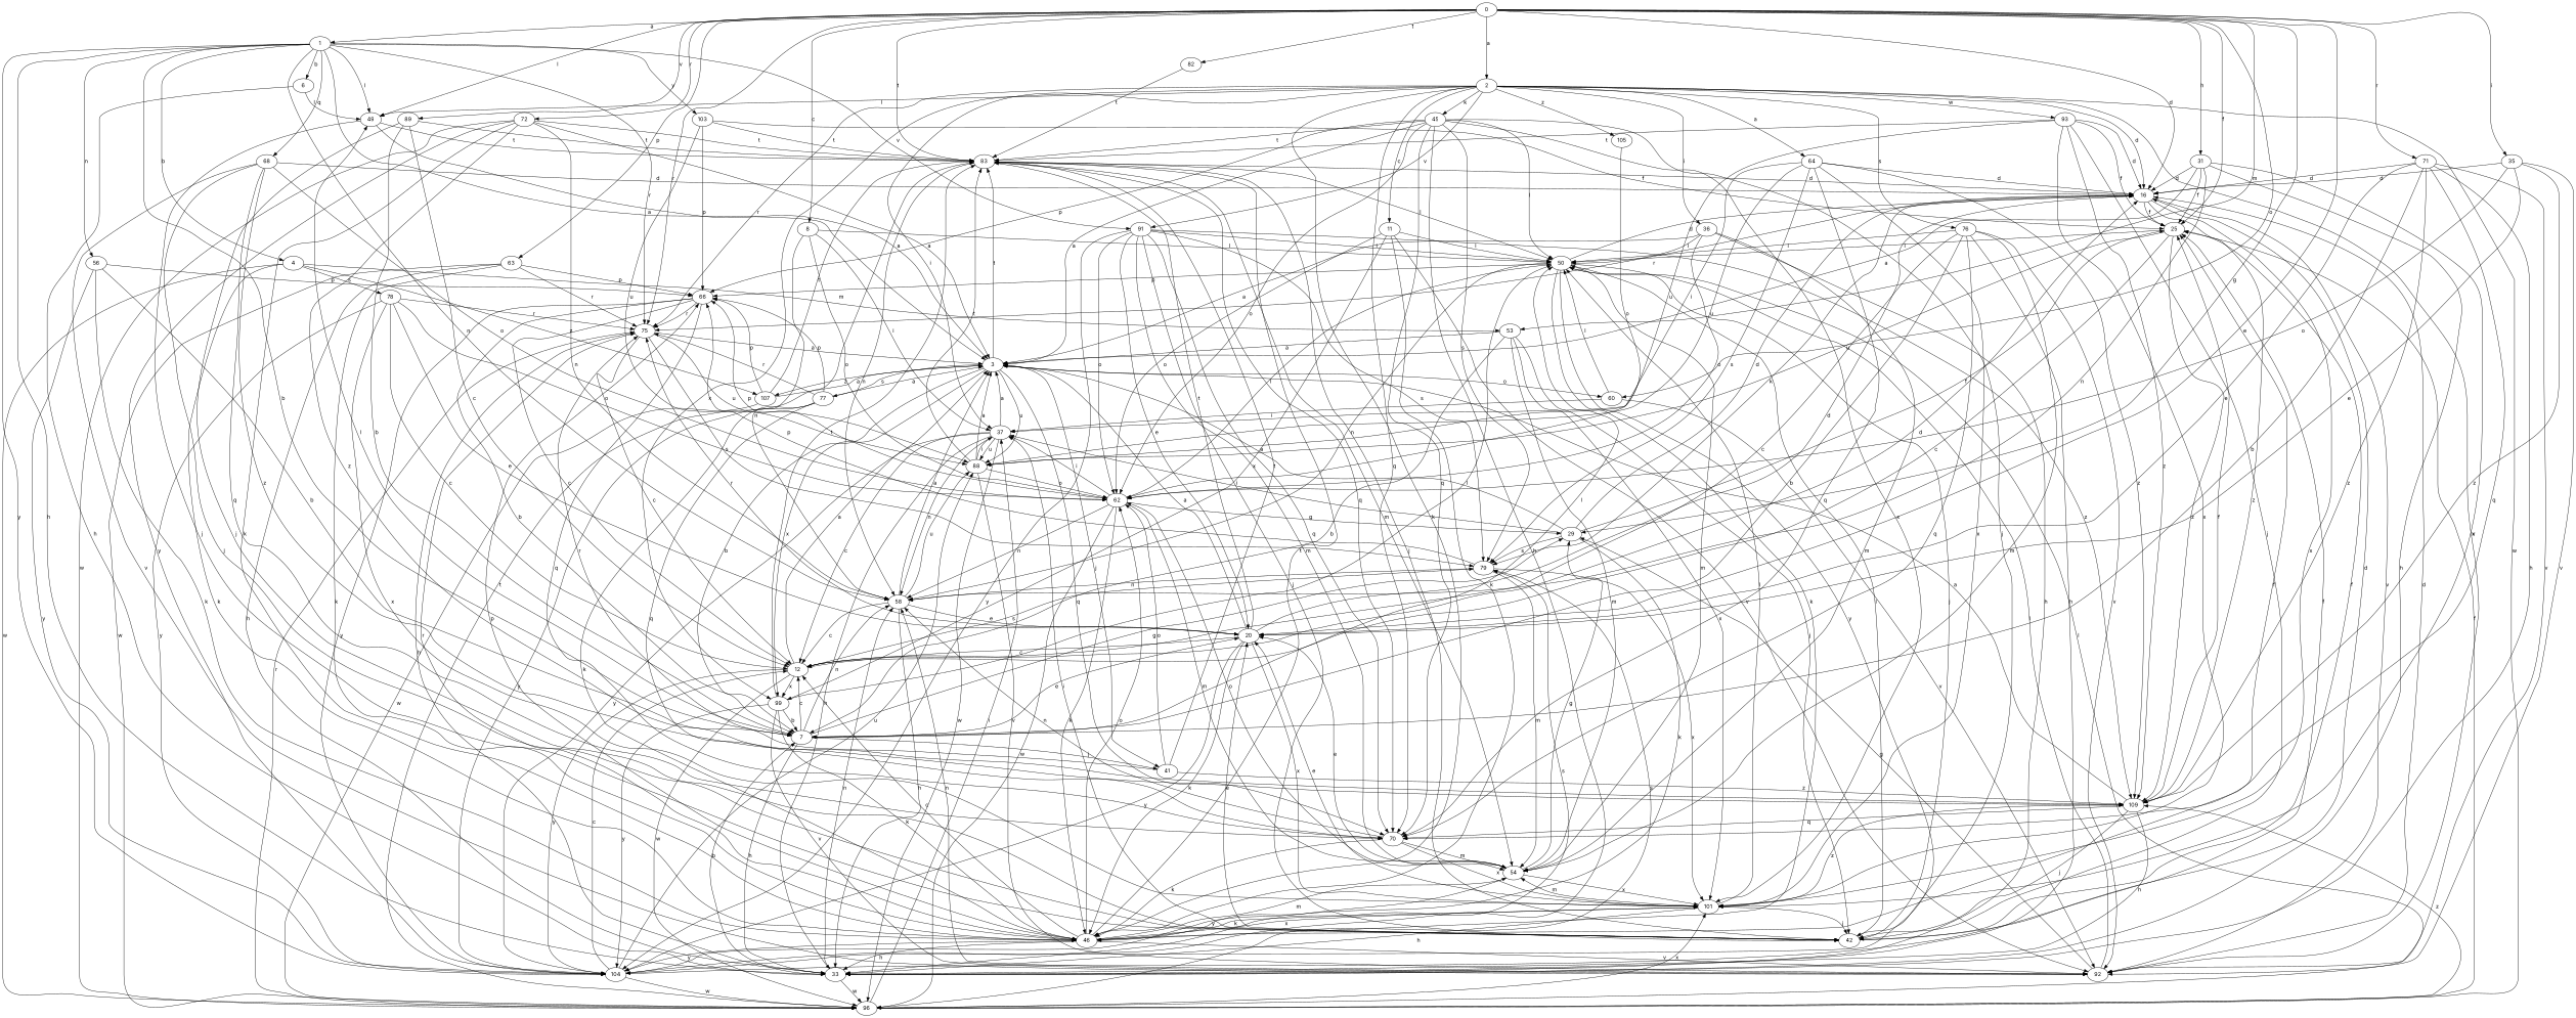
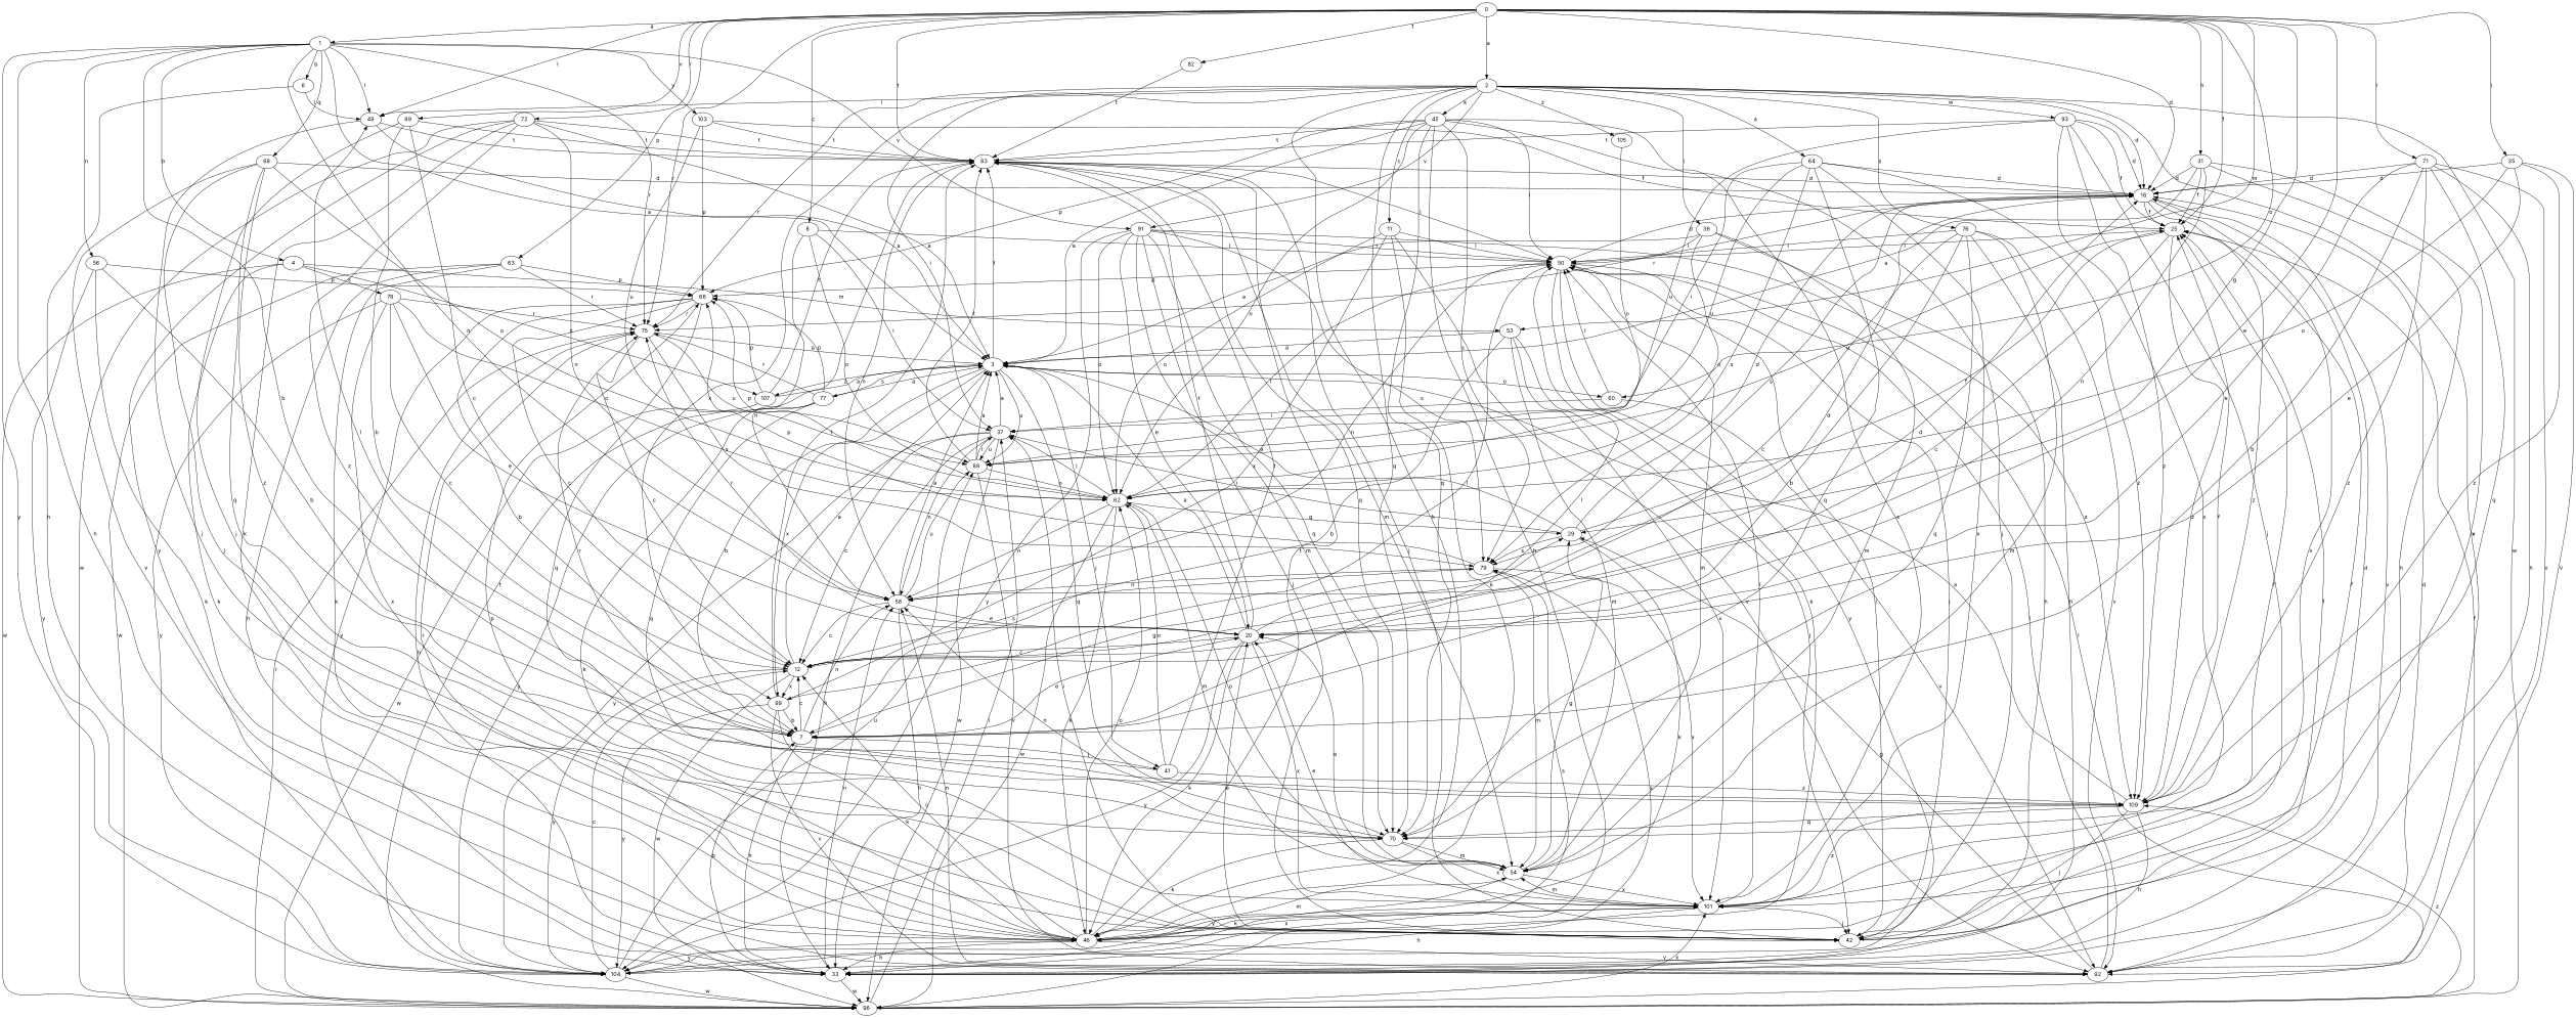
  strict digraph {
    fontname=Inter
    node [fontname=Inter]
    edge [fontname=Inter]
    0
    1
    2
    8
    16
    20
    25
    29
    31
    35
    49
    53
    60
    63
    71
    72
    75
    82
    83
    89
    3
    4
    6
    7
    33
    56
    58
    68
    91
    103
    104
    11
    36
    37
    45
    46
    64
    70
    76
    92
    93
    96
    99
    105
    50
    62
    79
    101
    109
    12
    88
    42
    54
    66
    41
    77
    107
    78
    0 -> 1 [label=a]
    0 -> 2 [label=a]
    0 -> 8 [label=c]
    0 -> 16 [label=d]
    0 -> 20 [label=e]
    0 -> 25 [label=f]
    0 -> 29 [label=g]
    0 -> 31 [label=h]
    0 -> 35 [label=i]
    0 -> 49 [label=l]
    0 -> 53 [label=m]
    0 -> 60 [label=o]
    0 -> 63 [label=p]
    0 -> 71 [label=r]
    0 -> 72 [label=r]
    0 -> 75 [label=r]
    0 -> 82 [label=t]
    0 -> 83 [label=t]
    0 -> 89 [label=v]
    1 -> 49 [label=l]
    1 -> 75 [label=r]
    1 -> 3 [label=a]
    1 -> 4 [label=b]
    1 -> 6 [label=b]
    1 -> 7 [label=b]
    1 -> 33 [label=h]
    1 -> 56 [label=n]
    1 -> 58 [label=n]
    1 -> 68 [label=q]
    1 -> 91 [label=v]
    1 -> 103 [label=y]
    1 -> 104 [label=y]
    2 -> 16 [label=d]
    2 -> 49 [label=l]
    2 -> 75 [label=r]
    2 -> 91 [label=v]
    2 -> 11 [label=c]
    2 -> 36 [label=i]
    2 -> 37 [label=i]
    2 -> 45 [label=k]
    2 -> 46 [label=k]
    2 -> 64 [label=a]
    2 -> 70 [label=q]
    2 -> 76 [label=s]
    2 -> 92 [label=v]
    2 -> 93 [label=w]
    2 -> 96 [label=w]
    2 -> 99 [label=x]
    2 -> 105 [label=z]
    8 -> 58 [label=n]
    8 -> 37 [label=i]
    8 -> 50 [label=l]
    8 -> 62 [label=o]
    16 -> 25 [label=f]
    16 -> 75 [label=r]
    16 -> 92 [label=v]
-   16 -> 79 [label=k]
+   16 -> 79 [label=s]
    16 -> 101 [label=x]
    16 -> 109 [label=z]
    20 -> 16 [label=d]
    20 -> 75 [label=r]
    20 -> 83 [label=t]
    20 -> 3 [label=a]
    20 -> 104 [label=y]
    20 -> 46 [label=k]
    20 -> 101 [label=x]
    20 -> 12 [label=c]
    25 -> 50 [label=l]
    25 -> 109 [label=z]
    25 -> 12 [label=c]
    25 -> 88 [label=u]
    29 -> 16 [label=d]
    29 -> 25 [label=f]
    29 -> 3 [label=a]
    29 -> 37 [label=i]
    29 -> 46 [label=k]
    29 -> 79 [label=s]
    31 -> 16 [label=d]
    31 -> 25 [label=f]
    31 -> 3 [label=a]
    31 -> 33 [label=h]
    31 -> 58 [label=n]
    31 -> 101 [label=x]
    35 -> 16 [label=d]
    35 -> 20 [label=e]
    35 -> 92 [label=v]
    35 -> 62 [label=o]
    35 -> 109 [label=z]
    49 -> 83 [label=t]
    49 -> 3 [label=a]
    49 -> 42 [label=j]
    53 -> 3 [label=a]
    53 -> 7 [label=b]
    53 -> 101 [label=x]
    53 -> 42 [label=j]
    53 -> 54 [label=m]
    60 -> 37 [label=i]
    60 -> 92 [label=v]
    60 -> 50 [label=l]
    63 -> 75 [label=r]
    63 -> 33 [label=h]
    63 -> 46 [label=k]
    63 -> 96 [label=w]
    63 -> 66 [label=p]
    71 -> 16 [label=d]
    71 -> 20 [label=e]
    71 -> 7 [label=b]
    71 -> 33 [label=h]
    71 -> 70 [label=q]
    71 -> 92 [label=v]
    71 -> 109 [label=z]
    72 -> 83 [label=t]
    72 -> 3 [label=a]
    72 -> 58 [label=n]
    72 -> 104 [label=y]
    72 -> 46 [label=k]
    72 -> 96 [label=w]
    72 -> 109 [label=z]
    75 -> 3 [label=a]
    75 -> 33 [label=h]
    75 -> 79 [label=s]
    75 -> 12 [label=c]
    75 -> 88 [label=u]
    82 -> 83 [label=t]
    83 -> 16 [label=d]
    83 -> 58 [label=n]
    83 -> 70 [label=q]
    83 -> 50 [label=l]
    83 -> 42 [label=j]
    83 -> 54 [label=m]
    89 -> 83 [label=t]
    89 -> 7 [label=b]
    89 -> 12 [label=c]
    89 -> 42 [label=j]
    3 -> 60 [label=o]
    3 -> 83 [label=t]
    3 -> 7 [label=b]
    3 -> 70 [label=q]
    3 -> 99 [label=x]
    3 -> 88 [label=u]
    3 -> 41 [label=j]
    3 -> 77 [label=s]
    3 -> 107 [label=z]
    4 -> 53 [label=m]
    4 -> 46 [label=k]
    4 -> 96 [label=w]
    4 -> 107 [label=z]
    4 -> 78 [label=s]
    6 -> 49 [label=l]
    6 -> 33 [label=h]
    7 -> 20 [label=e]
    7 -> 29 [label=g]
    7 -> 49 [label=l]
    7 -> 33 [label=h]
    7 -> 58 [label=n]
    7 -> 50 [label=l]
    7 -> 12 [label=c]
    7 -> 41 [label=j]
    33 -> 7 [label=b]
    33 -> 58 [label=n]
    33 -> 96 [label=w]
    56 -> 7 [label=b]
    56 -> 104 [label=y]
    56 -> 46 [label=k]
    56 -> 66 [label=p]
    58 -> 20 [label=e]
    58 -> 3 [label=a]
    58 -> 33 [label=h]
    58 -> 12 [label=c]
    58 -> 88 [label=u]
    68 -> 16 [label=d]
    68 -> 70 [label=q]
    68 -> 92 [label=v]
    68 -> 62 [label=o]
    68 -> 109 [label=z]
    68 -> 42 [label=j]
    91 -> 20 [label=e]
    91 -> 104 [label=y]
    91 -> 70 [label=q]
    91 -> 50 [label=l]
    91 -> 62 [label=o]
    91 -> 79 [label=s]
    91 -> 109 [label=z]
    91 -> 42 [label=j]
    91 -> 54 [label=m]
    103 -> 25 [label=f]
    103 -> 83 [label=t]
    103 -> 88 [label=u]
    103 -> 66 [label=p]
    104 -> 25 [label=f]
    104 -> 96 [label=w]
    104 -> 79 [label=s]
    104 -> 12 [label=c]
    104 -> 88 [label=u]
    11 -> 46 [label=k]
    11 -> 92 [label=v]
    11 -> 99 [label=x]
    11 -> 50 [label=l]
    11 -> 62 [label=o]
    36 -> 3 [label=a]
    36 -> 33 [label=h]
    36 -> 50 [label=l]
    36 -> 62 [label=o]
    36 -> 54 [label=m]
    37 -> 3 [label=a]
    37 -> 33 [label=h]
    37 -> 58 [label=n]
    37 -> 104 [label=y]
    37 -> 96 [label=w]
    37 -> 12 [label=c]
    37 -> 88 [label=u]
    45 -> 83 [label=t]
    45 -> 3 [label=a]
    45 -> 33 [label=h]
    45 -> 70 [label=q]
    45 -> 50 [label=l]
    45 -> 62 [label=o]
    45 -> 79 [label=s]
    45 -> 101 [label=x]
    45 -> 42 [label=j]
    45 -> 66 [label=p]
    46 -> 25 [label=f]
    46 -> 75 [label=r]
    46 -> 83 [label=t]
    46 -> 33 [label=h]
    46 -> 104 [label=y]
    46 -> 92 [label=v]
    46 -> 62 [label=o]
    46 -> 101 [label=x]
    46 -> 12 [label=c]
    46 -> 54 [label=m]
    46 -> 66 [label=p]
    64 -> 16 [label=d]
    64 -> 37 [label=i]
    64 -> 70 [label=q]
    64 -> 79 [label=s]
    64 -> 101 [label=x]
    64 -> 109 [label=z]
    64 -> 88 [label=u]
    70 -> 58 [label=n]
    70 -> 46 [label=k]
    70 -> 101 [label=x]
    70 -> 54 [label=m]
    76 -> 7 [label=b]
    76 -> 33 [label=h]
    76 -> 70 [label=q]
    76 -> 92 [label=v]
    76 -> 50 [label=l]
    76 -> 12 [label=c]
    76 -> 54 [label=m]
    92 -> 16 [label=d]
    92 -> 29 [label=g]
    92 -> 58 [label=n]
    92 -> 50 [label=l]
    93 -> 16 [label=d]
    93 -> 25 [label=f]
    93 -> 83 [label=t]
    93 -> 101 [label=x]
    93 -> 109 [label=z]
    93 -> 88 [label=u]
    93 -> 42 [label=j]
    96 -> 25 [label=f]
    96 -> 75 [label=r]
    96 -> 83 [label=t]
    96 -> 37 [label=i]
    96 -> 50 [label=l]
    96 -> 79 [label=s]
    96 -> 101 [label=x]
    96 -> 109 [label=z]
    99 -> 83 [label=t]
    99 -> 7 [label=b]
    99 -> 104 [label=y]
    99 -> 46 [label=k]
    99 -> 92 [label=v]
    99 -> 50 [label=l]
    105 -> 62 [label=o]
    50 -> 16 [label=d]
    50 -> 58 [label=n]
    50 -> 104 [label=y]
    50 -> 46 [label=k]
    50 -> 42 [label=j]
    50 -> 54 [label=m]
    50 -> 66 [label=p]
    62 -> 29 [label=g]
    62 -> 58 [label=n]
    62 -> 37 [label=i]
    62 -> 46 [label=k]
    62 -> 96 [label=w]
    62 -> 50 [label=l]
    62 -> 54 [label=m]
    62 -> 66 [label=p]
    79 -> 58 [label=n]
    79 -> 101 [label=x]
    79 -> 54 [label=m]
    79 -> 66 [label=p]
    101 -> 20 [label=e]
    101 -> 33 [label=h]
    101 -> 46 [label=k]
    101 -> 50 [label=l]
    101 -> 109 [label=z]
    101 -> 42 [label=j]
    101 -> 54 [label=m]
    109 -> 25 [label=f]
    109 -> 3 [label=a]
    109 -> 33 [label=h]
    109 -> 70 [label=q]
    109 -> 42 [label=j]
    12 -> 16 [label=d]
    12 -> 3 [label=a]
    12 -> 104 [label=y]
    12 -> 96 [label=w]
    12 -> 99 [label=x]
    12 -> 79 [label=s]
    88 -> 83 [label=t]
    88 -> 3 [label=a]
    88 -> 37 [label=i]
    88 -> 92 [label=v]
    88 -> 62 [label=o]
    42 -> 16 [label=d]
    42 -> 20 [label=e]
    42 -> 25 [label=f]
    42 -> 37 [label=i]
    42 -> 50 [label=l]
    54 -> 20 [label=e]
    54 -> 29 [label=g]
    54 -> 104 [label=y]
    54 -> 62 [label=o]
    54 -> 101 [label=x]
    66 -> 75 [label=r]
    66 -> 7 [label=b]
    66 -> 104 [label=y]
    66 -> 70 [label=q]
    66 -> 12 [label=c]
    41 -> 75 [label=r]
    41 -> 83 [label=t]
    41 -> 62 [label=o]
    41 -> 109 [label=z]
    77 -> 75 [label=r]
    77 -> 3 [label=a]
    77 -> 104 [label=y]
    77 -> 46 [label=k]
    77 -> 70 [label=q]
    77 -> 66 [label=p]
    107 -> 83 [label=t]
    107 -> 3 [label=a]
    107 -> 96 [label=w]
    107 -> 66 [label=p]
    78 -> 20 [label=e]
    78 -> 75 [label=r]
    78 -> 104 [label=y]
    78 -> 62 [label=o]
    78 -> 101 [label=x]
    78 -> 12 [label=c]
  }
